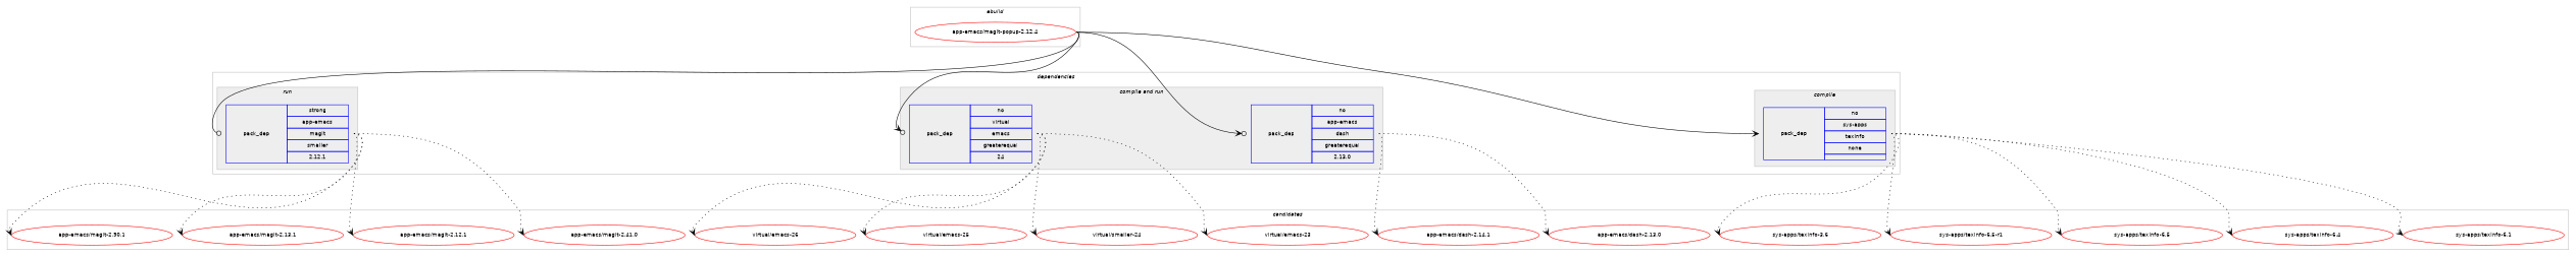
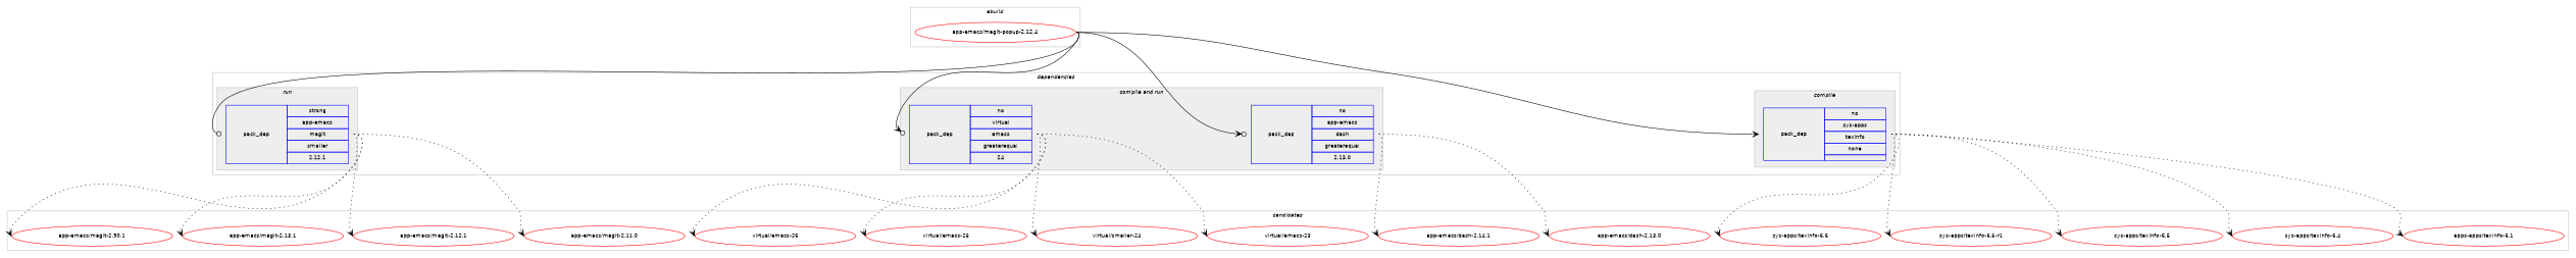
  digraph {
    compound=true
    concentrate=true
    fontname=Helvetica
    fontsize=10
    newrank=true
    rankdir=TB
    ranksep=1.5
    node [color=red fontname=Helvetica fontsize=10]
    edge [arrowhead=vee headport=w style=dotted tailport=e weight=100]
    n1 [label="app-emacs/magit-popup-2.12.4" width=4]
    n2 [color=blue label=<<TABLE BORDER="0" CELLBORDER="1" CELLSPACING="0" CELLPADDING="4" WIDTH="220"><TR><TD ROWSPAN="6" CELLPADDING="30">pack_dep</TD></TR><TR><TD WIDTH="110">no</TD></TR><TR><TD>sys-apps</TD></TR><TR><TD>texinfo</TD></TR><TR><TD>none</TD></TR><TR><TD></TD></TR></TABLE>> shape=none]
    n3 [color=blue label=<<TABLE BORDER="0" CELLBORDER="1" CELLSPACING="0" CELLPADDING="4" WIDTH="220"><TR><TD ROWSPAN="6" CELLPADDING="30">pack_dep</TD></TR><TR><TD WIDTH="110">no</TD></TR><TR><TD>app-emacs</TD></TR><TR><TD>dash</TD></TR><TR><TD>greaterequal</TD></TR><TR><TD>2.13.0</TD></TR></TABLE>> shape=none]
    n4 [color=blue label=<<TABLE BORDER="0" CELLBORDER="1" CELLSPACING="0" CELLPADDING="4" WIDTH="220"><TR><TD ROWSPAN="6" CELLPADDING="30">pack_dep</TD></TR><TR><TD WIDTH="110">no</TD></TR><TR><TD>virtual</TD></TR><TR><TD>emacs</TD></TR><TR><TD>greaterequal</TD></TR><TR><TD>24</TD></TR></TABLE>> shape=none]
    n5 [color=blue label=<<TABLE BORDER="0" CELLBORDER="1" CELLSPACING="0" CELLPADDING="4" WIDTH="220"><TR><TD ROWSPAN="6" CELLPADDING="30">pack_dep</TD></TR><TR><TD WIDTH="110">strong</TD></TR><TR><TD>app-emacs</TD></TR><TR><TD>magit</TD></TR><TR><TD>smaller</TD></TR><TR><TD>2.12.1</TD></TR></TABLE>> shape=none]
-   n6 [label="sys-apps/texinfo-6.1" width=4]
+   n6 [label="apps-apps/texinfo-6.1" width=4]
    n7 [label="sys-apps/texinfo-6.4" width=4]
    n8 [label="sys-apps/texinfo-6.5" width=4]
    n9 [label="sys-apps/texinfo-6.5-r1" width=4]
-   n10 [label="sys-apps/texinfo-3.6" width=4]
+   n10 [label="sys-apps/texinfo-6.6" width=4]
    n11 [label="app-emacs/dash-2.13.0" width=4]
    n12 [label="app-emacs/dash-2.14.1" width=4]
    n13 [label="virtual/emacs-23" width=4]
    n14 [label="virtual/smaller-24" width=4]
    n15 [label="virtual/emacs-25" width=4]
    n16 [label="virtual/emacs-26" width=4]
-   n17 [label="app-emacs/magit-2.41.0" width=4]
+   n17 [label="app-emacs/magit-2.11.0" width=4]
    n18 [label="app-emacs/magit-2.12.1" width=4]
    n19 [label="app-emacs/magit-2.13.1" width=4]
    n20 [label="app-emacs/magit-2.90.1" width=4]
    subgraph cluster_1 {
      color=gray
      label=<<i>ebuild</i>>
      rank=same
      n1
    }
    subgraph cluster_2 {
      color=gray
      label=<<i>dependencies</i>>
      subgraph cluster_3 {
        color=gray
        fillcolor="#eeeeee"
        label=<<i>compile</i>>
        style=filled
        subgraph sub_4 {
          color=gray
          fillcolor="#eeeeee"
          label=<<i>compile</i>>
          style=filled
          n2
        }
      }
      subgraph cluster_5 {
        color=gray
        fillcolor="#eeeeee"
        label=<<i>compile and run</i>>
        style=filled
        subgraph sub_6 {
          color=gray
          fillcolor="#eeeeee"
          label=<<i>compile and run</i>>
          style=filled
          n3
        }
        subgraph sub_7 {
          color=gray
          fillcolor="#eeeeee"
          label=<<i>compile and run</i>>
          style=filled
          n4
        }
      }
      subgraph cluster_8 {
        color=gray
        fillcolor="#eeeeee"
        label=<<i>run</i>>
        style=filled
        subgraph sub_9 {
          color=gray
          fillcolor="#eeeeee"
          label=<<i>run</i>>
          style=filled
          n5
        }
      }
    }
    subgraph cluster_10 {
      color=gray
      label=<<i>candidates</i>>
      rank=same
      subgraph sub_11 {
        color=black
        label=<<i>candidates</i>>
        nodesep=1
        rank=same
        n6
        n7
        n8
        n9
        n10
      }
      subgraph sub_12 {
        color=black
        label=<<i>candidates</i>>
        nodesep=1
        rank=same
        n11
        n12
      }
      subgraph sub_13 {
        color=black
        label=<<i>candidates</i>>
        nodesep=1
        rank=same
        n13
        n14
        n15
        n16
      }
      subgraph sub_14 {
        color=black
        label=<<i>candidates</i>>
        nodesep=1
        rank=same
        n17
        n18
        n19
        n20
      }
    }
    n1 -> n2 [style=solid weight=20]
    n1 -> n3 [arrowhead=odotvee style=solid weight=20]
    n1 -> n4 [arrowhead=odotvee style=solid weight=20]
    n1 -> n5 [arrowhead=odot style=solid weight=20]
    n2 -> n6
    n2 -> n7
    n2 -> n8
    n2 -> n9
    n2 -> n10
    n3 -> n11
    n3 -> n12
    n4 -> n13
    n4 -> n14
    n4 -> n15
    n4 -> n16
    n5 -> n17
    n5 -> n18
    n5 -> n19
    n5 -> n20
  }
